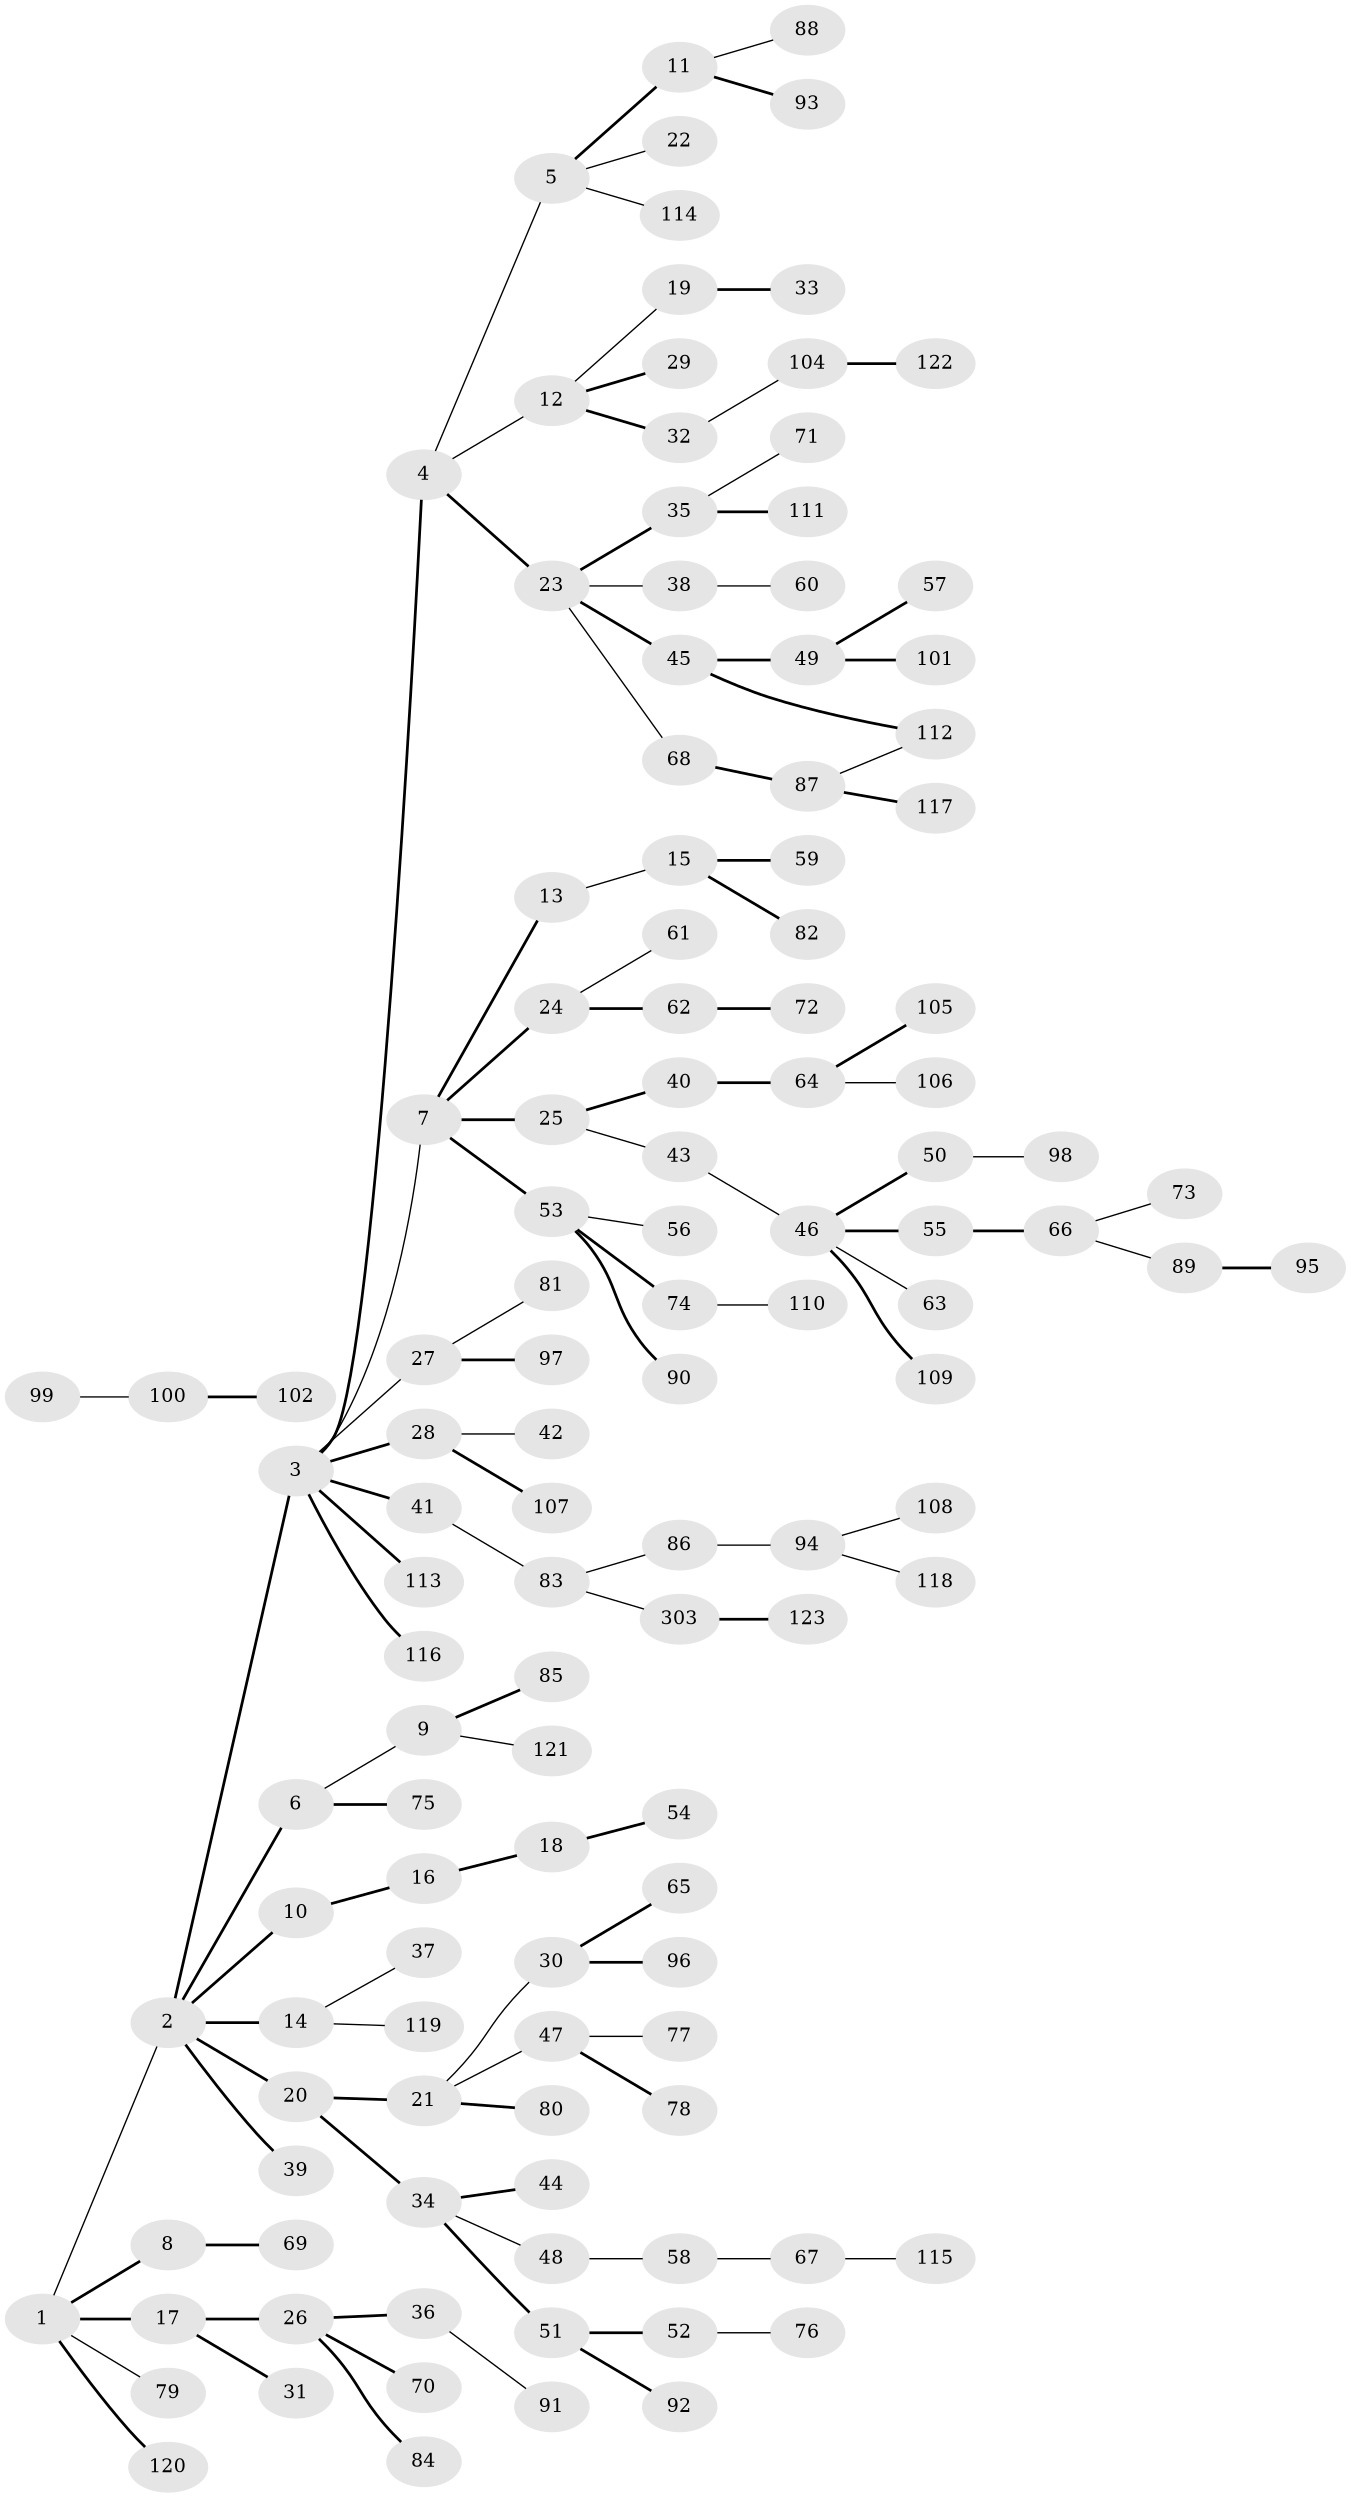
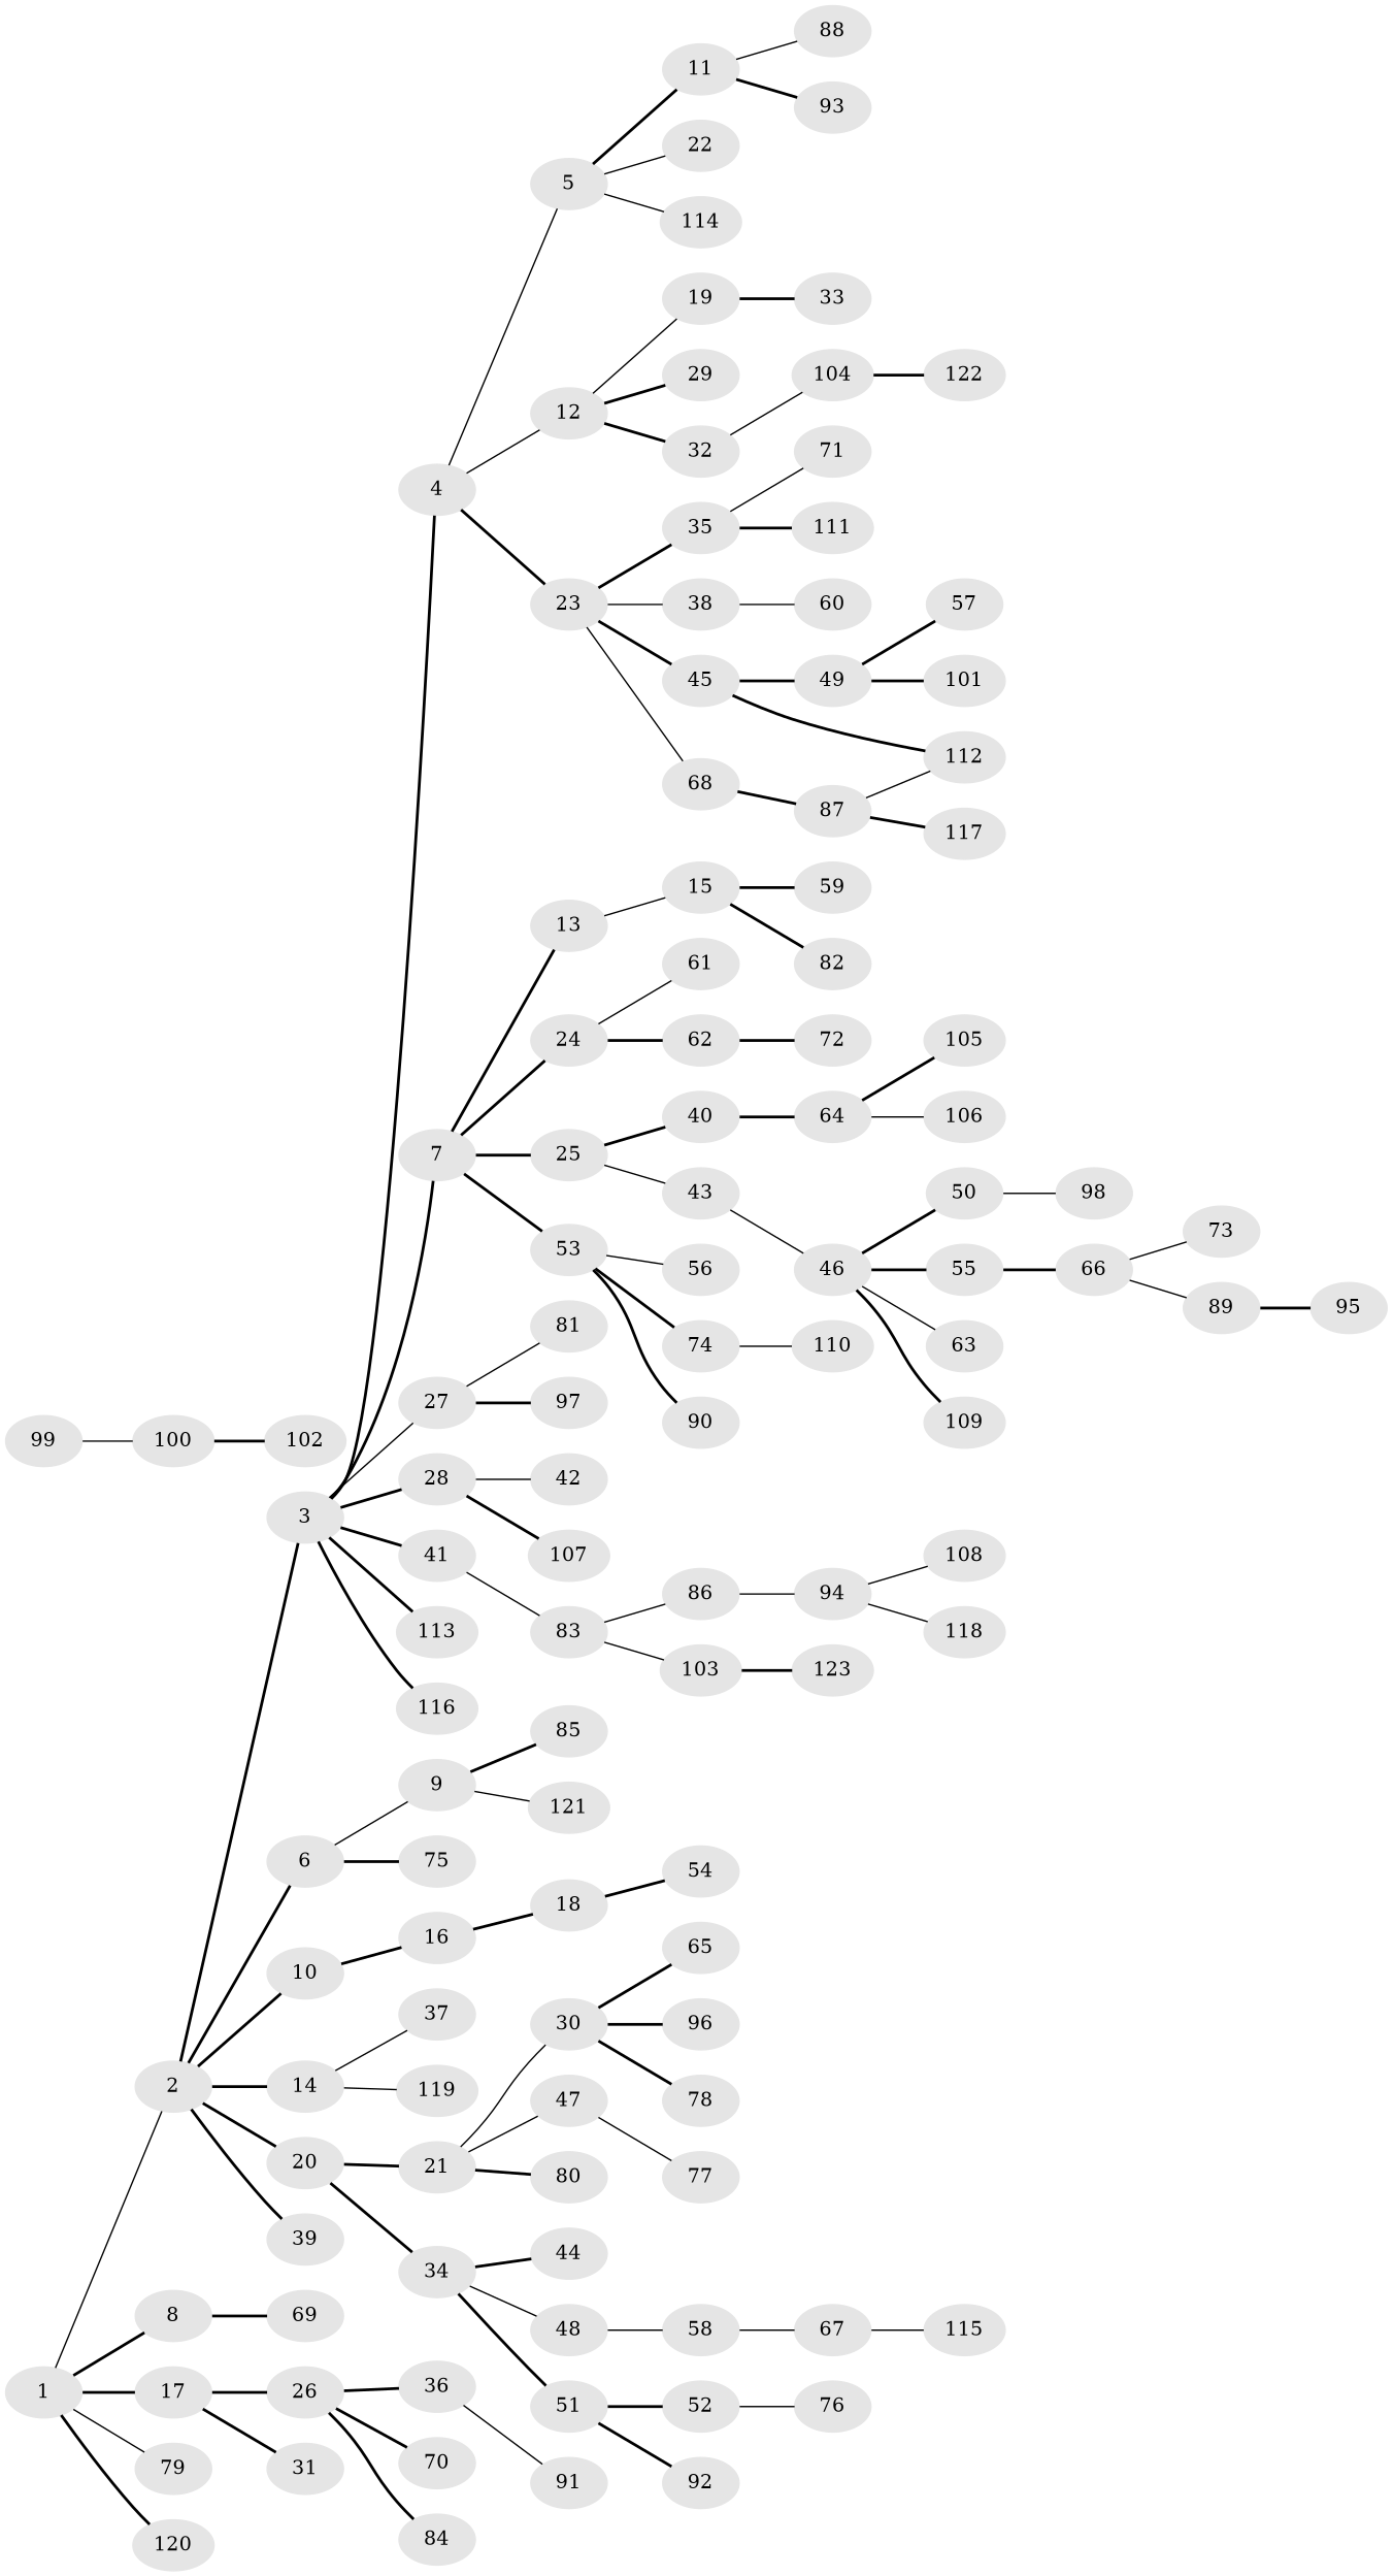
  graph {
    rankdir=LR
    node [color=gray90 style=filled]
    edge [style=bold]
    1
    2
    8
    17
    79
    120
    3
    6
    10
    14
    20
    39
    69
    26
    31
    4
    7
    27
    28
    41
    113
    116
    9
    75
    16
    37
    119
    21
    34
    5
    12
    23
    13
    24
    25
    53
    81
    97
    42
    107
    83
    11
    22
    114
    19
    29
    32
    35
    38
    45
    68
    88
    93
    85
    121
    15
    61
    62
    40
    43
    56
    74
    90
    18
    33
    104
    59
    82
    54
    36
    70
    84
    30
    47
    80
    44
    48
    51
    65
    96
    77
    78
    71
    111
    60
    49
    112
    87
    72
    64
    46
    91
    122
    58
    52
    92
    105
    106
    86
-   103 [label=303]
+   103
    50
    55
    63
    109
    57
    101
    98
    66
    67
    76
    110
    73
    89
    115
    95
    117
    94
    123
    108
    118
    99
    100
    102
    1 -- 2 [style=solid]
    1 -- 8
    1 -- 17
    1 -- 79 [style=solid]
    1 -- 120
    2 -- 3
    2 -- 6
    2 -- 10
    2 -- 14
    2 -- 20
    2 -- 39
    8 -- 69
    17 -- 26
    17 -- 31
    3 -- 4
-   3 -- 7 [style=solid]
+   3 -- 7
    3 -- 27 [style=solid]
    3 -- 28
    3 -- 41
    3 -- 113
    3 -- 116
    6 -- 9 [style=solid]
    6 -- 75
    10 -- 16
    14 -- 37 [style=solid]
    14 -- 119 [style=solid]
    20 -- 21
    20 -- 34
    26 -- 36
    26 -- 70
    26 -- 84
    4 -- 5 [style=solid]
    4 -- 12 [style=solid]
    4 -- 23
    7 -- 13
    7 -- 24
    7 -- 25
    7 -- 53
    27 -- 81 [style=solid]
    27 -- 97
    28 -- 42 [style=solid]
    28 -- 107
    41 -- 83 [style=solid]
    9 -- 85
    9 -- 121 [style=solid]
    16 -- 18
    21 -- 30 [style=solid]
    21 -- 47 [style=solid]
    21 -- 80
    34 -- 44
    34 -- 48 [style=solid]
    34 -- 51
    5 -- 11
    5 -- 22 [style=solid]
    5 -- 114 [style=solid]
    12 -- 19 [style=solid]
    12 -- 29
    12 -- 32
    23 -- 35
    23 -- 38 [style=solid]
    23 -- 45
    23 -- 68 [style=solid]
    13 -- 15 [style=solid]
    24 -- 61 [style=solid]
    24 -- 62
    25 -- 40
    25 -- 43 [style=solid]
    53 -- 56 [style=solid]
    53 -- 74
    53 -- 90
    83 -- 86 [style=solid]
    83 -- 103 [style=solid]
    11 -- 88 [style=solid]
    11 -- 93
    19 -- 33
    32 -- 104 [style=solid]
    35 -- 71 [style=solid]
    35 -- 111
    38 -- 60 [style=solid]
    45 -- 49
    45 -- 112
    68 -- 87
    15 -- 59
    15 -- 82
    62 -- 72
    40 -- 64
    43 -- 46 [style=solid]
    74 -- 110 [style=solid]
    18 -- 54
    104 -- 122
    36 -- 91 [style=solid]
    30 -- 65
    30 -- 96
    47 -- 77 [style=solid]
-   47 -- 78
+   30 -- 78
    48 -- 58 [style=solid]
    51 -- 52
    51 -- 92
    49 -- 57
    49 -- 101
    87 -- 112 [style=solid]
    87 -- 117
    64 -- 105
    64 -- 106 [style=solid]
    46 -- 50
    46 -- 55
    46 -- 63 [style=solid]
    46 -- 109
    58 -- 67 [style=solid]
    52 -- 76 [style=solid]
    86 -- 94 [style=solid]
    103 -- 123
    50 -- 98 [style=solid]
    55 -- 66
    66 -- 73 [style=solid]
    66 -- 89 [style=solid]
    67 -- 115 [style=solid]
    89 -- 95
    94 -- 108 [style=solid]
    94 -- 118 [style=solid]
    99 -- 100 [style=solid]
    100 -- 102
  }
